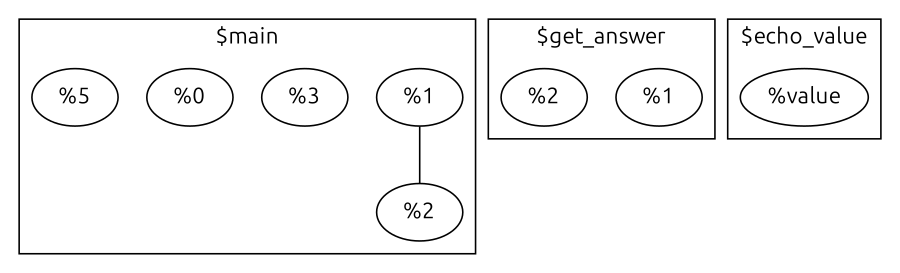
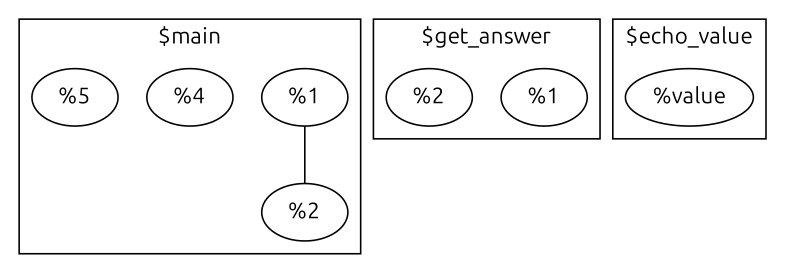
  graph {
    fontname=Ubuntu
    node [fontname=Ubuntu]
    n1 [label="%1"]
    n2 [label="%2"]
-   n3 [label="%3"]
-   n4 [label="%0"]
+   n4 [label="%4"]
    n5 [label="%5"]
    n6 [label="%1"]
    n7 [label="%2"]
    n8 [label="%value"]
    subgraph cluster_1 {
      label="$main"
      n1
      n2
-     n3
      n4
      n5
    }
    subgraph cluster_2 {
      label="$get_answer"
      n6
      n7
    }
    subgraph cluster_3 {
      label="$echo_value"
      n8
    }
    n1 -- n2 [fontname=Ubuntu]
  }
